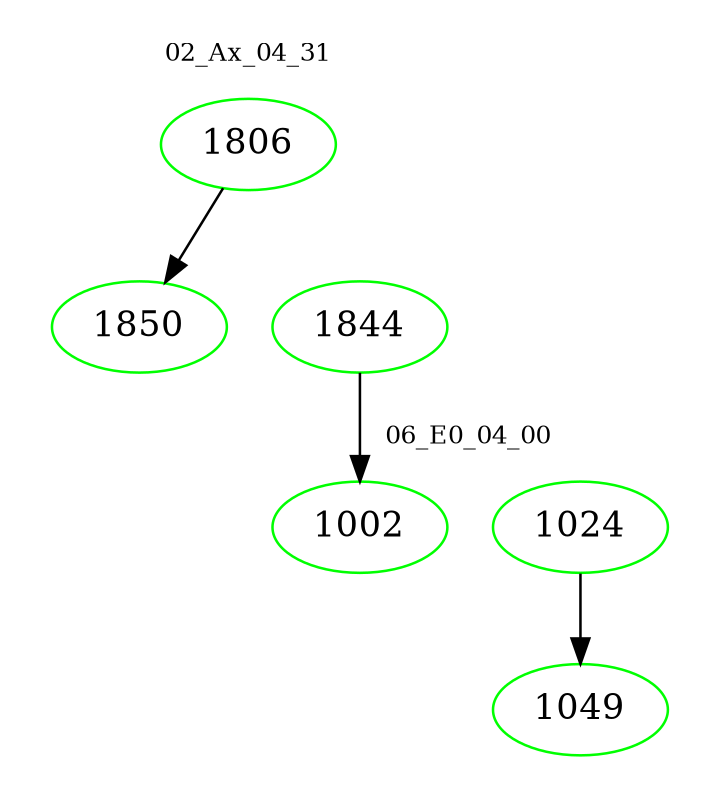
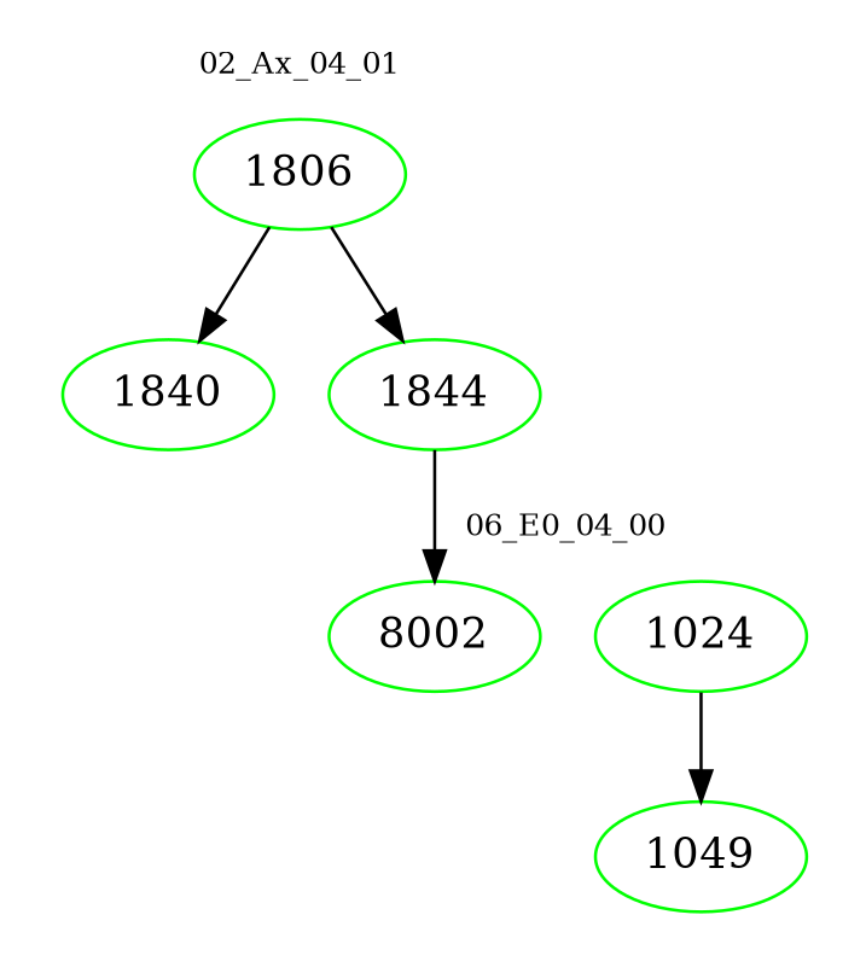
  digraph {
    node [color=green]
    edge [color=black]
    n1 [label=1806]
-   n2 [label=1850]
+   n2 [label=1840]
    n3 [label=1844]
    n4 [label=1024]
-   n5 [label=1002]
+   n5 [label=8002]
    n6 [label=1049]
    subgraph cluster_1 {
      color=white
      fontsize=10
-     label="02_Ax_04_31"
+     label="02_Ax_04_01"
      n1
      n2
      n3
    }
    subgraph cluster_2 {
      color=white
      fontsize=10
      label="06_E0_04_00"
      n4
      n5
      n6
    }
    n1 -> n2
+   n1 -> n3
    n3 -> n5
    n4 -> n6
  }
